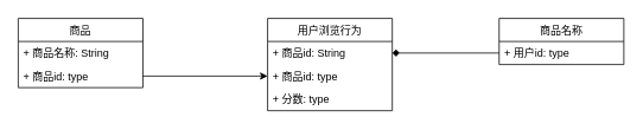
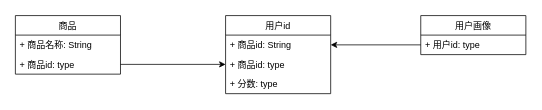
  <mxCell id="0" />
  <mxCell id="1" parent="0" />
  <mxCell id="2" value="商品" style="swimlane;fontStyle=0;childLayout=stackLayout;horizontal=1;startSize=26;fillColor=none;horizontalStack=0;resizeParent=1;resizeParentMax=0;resizeLast=0;collapsible=1;marginBottom=0;" vertex="1" parent="1"><mxGeometry x="20" y="20" width="140" height="78" as="geometry" /></mxCell>
  <mxCell id="3" value="+ 商品名称: String" style="text;strokeColor=none;fillColor=none;align=left;verticalAlign=top;spacingLeft=4;spacingRight=4;overflow=hidden;rotatable=0;points=[[0,0.5],[1,0.5]];portConstraint=eastwest;" vertex="1" parent="2"><mxGeometry y="26" width="140" height="26" as="geometry" /></mxCell>
  <mxCell id="4" value="+ 商品id: type" style="text;strokeColor=none;fillColor=none;align=left;verticalAlign=top;spacingLeft=4;spacingRight=4;overflow=hidden;rotatable=0;points=[[0,0.5],[1,0.5]];portConstraint=eastwest;" vertex="1" parent="2"><mxGeometry y="52" width="140" height="26" as="geometry" /></mxCell>
- <mxCell id="5" value="用户浏览行为" style="swimlane;fontStyle=0;childLayout=stackLayout;horizontal=1;startSize=26;fillColor=none;horizontalStack=0;resizeParent=1;resizeParentMax=0;resizeLast=0;collapsible=1;marginBottom=0;" vertex="1" parent="1"><mxGeometry x="300" y="20" width="140" height="104" as="geometry"><mxRectangle x="380" y="70" width="110" height="30" as="alternateBounds" /></mxGeometry></mxCell>
+ <mxCell id="5" value="用户id" style="swimlane;fontStyle=0;childLayout=stackLayout;horizontal=1;startSize=26;fillColor=none;horizontalStack=0;resizeParent=1;resizeParentMax=0;resizeLast=0;collapsible=1;marginBottom=0;" vertex="1" parent="1"><mxGeometry x="300" y="20" width="140" height="104" as="geometry"><mxRectangle x="380" y="70" width="110" height="30" as="alternateBounds" /></mxGeometry></mxCell>
  <mxCell id="6" value="+ 商品id: String" style="text;strokeColor=none;fillColor=none;align=left;verticalAlign=top;spacingLeft=4;spacingRight=4;overflow=hidden;rotatable=0;points=[[0,0.5],[1,0.5]];portConstraint=eastwest;" vertex="1" parent="5"><mxGeometry y="26" width="140" height="26" as="geometry" /></mxCell>
  <mxCell id="7" value="+ 商品id: type" style="text;strokeColor=none;fillColor=none;align=left;verticalAlign=top;spacingLeft=4;spacingRight=4;overflow=hidden;rotatable=0;points=[[0,0.5],[1,0.5]];portConstraint=eastwest;" vertex="1" parent="5"><mxGeometry y="52" width="140" height="26" as="geometry" /></mxCell>
  <mxCell id="8" value="+ 分数: type" style="text;strokeColor=none;fillColor=none;align=left;verticalAlign=top;spacingLeft=4;spacingRight=4;overflow=hidden;rotatable=0;points=[[0,0.5],[1,0.5]];portConstraint=eastwest;" vertex="1" parent="5"><mxGeometry y="78" width="140" height="26" as="geometry" /></mxCell>
- <mxCell id="9" value="商品名称" style="swimlane;fontStyle=0;childLayout=stackLayout;horizontal=1;startSize=26;fillColor=none;horizontalStack=0;resizeParent=1;resizeParentMax=0;resizeLast=0;collapsible=1;marginBottom=0;" vertex="1" parent="1"><mxGeometry x="560" y="20" width="140" height="52" as="geometry" /></mxCell>
+ <mxCell id="9" value="用户画像" style="swimlane;fontStyle=0;childLayout=stackLayout;horizontal=1;startSize=26;fillColor=none;horizontalStack=0;resizeParent=1;resizeParentMax=0;resizeLast=0;collapsible=1;marginBottom=0;" vertex="1" parent="1"><mxGeometry x="560" y="20" width="140" height="52" as="geometry" /></mxCell>
  <mxCell id="10" value="+ 用户id: type" style="text;strokeColor=none;fillColor=none;align=left;verticalAlign=top;spacingLeft=4;spacingRight=4;overflow=hidden;rotatable=0;points=[[0,0.5],[1,0.5]];portConstraint=eastwest;" vertex="1" parent="9"><mxGeometry y="26" width="140" height="26" as="geometry" /></mxCell>
  <mxCell id="11" style="edgeStyle=orthogonalEdgeStyle;rounded=0;orthogonalLoop=1;jettySize=auto;html=1;exitX=1;exitY=0.5;exitDx=0;exitDy=0;" edge="1" parent="1" source="4" target="7"><mxGeometry relative="1" as="geometry" /></mxCell>
- <mxCell id="12" style="edgeStyle=orthogonalEdgeStyle;rounded=0;orthogonalLoop=1;jettySize=auto;html=1;exitX=0;exitY=0.5;exitDx=0;exitDy=0;endArrow=diamond;" edge="1" parent="1" source="10" target="6"><mxGeometry relative="1" as="geometry" /></mxCell>
+ <mxCell id="12" style="edgeStyle=orthogonalEdgeStyle;rounded=0;orthogonalLoop=1;jettySize=auto;html=1;exitX=0;exitY=0.5;exitDx=0;exitDy=0;" edge="1" parent="1" source="10" target="6"><mxGeometry relative="1" as="geometry" /></mxCell>
